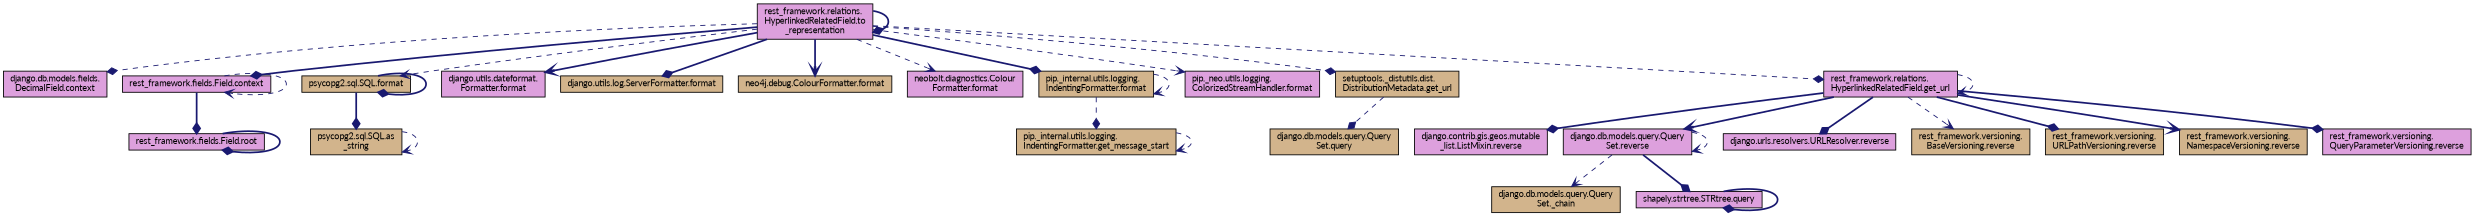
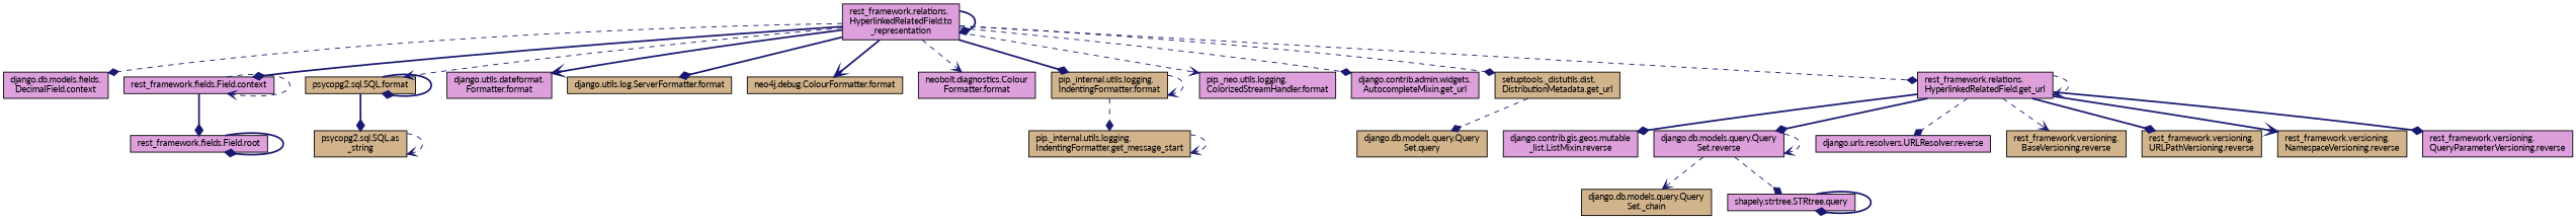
  digraph {
    fontname=Lato
    rankdir=TB
    node [color=black fillcolor=plum fontname=Lato fontsize=10 shape=record style=filled]
    edge [arrowhead=diamond color=midnightblue fontname=Lato fontsize=10 labelfontname=Helvetica labelfontsize=10 style=dashed]
    n1 [fontcolor=black height=0.2 label="rest_framework.relations.\lHyperlinkedRelatedField.to\l_representation" width=0.4]
    n2 [height=0.2 label="django.db.models.fields.\lDecimalField.context" width=0.4]
    n3 [height=0.2 label="rest_framework.fields.Field.context" width=0.4]
    n4 [fillcolor=tan height=0.2 label="psycopg2.sql.SQL.format" width=0.4]
    n5 [height=0.2 label="django.utils.dateformat.\lFormatter.format" width=0.4]
    n6 [fillcolor=tan height=0.2 label="django.utils.log.ServerFormatter.format" width=0.4]
    n7 [fillcolor=tan height=0.2 label="neo4j.debug.ColourFormatter.format" width=0.4]
    n8 [height=0.2 label="neobolt.diagnostics.Colour\lFormatter.format" width=0.4]
    n9 [fillcolor=tan height=0.2 label="pip._internal.utils.logging.\lIndentingFormatter.format" width=0.4]
    n10 [height=0.2 label="pip._neo.utils.logging.\lColorizedStreamHandler.format" width=0.4]
+   n11 [height=0.2 label="django.contrib.admin.widgets.\lAutocompleteMixin.get_url" width=0.4]
    n12 [fillcolor=tan height=0.2 label="setuptools._distutils.dist.\lDistributionMetadata.get_url" width=0.4]
    n13 [height=0.2 label="rest_framework.relations.\lHyperlinkedRelatedField.get_url" width=0.4]
    n14 [height=0.2 label="rest_framework.fields.Field.root" width=0.4]
    n15 [fillcolor=tan height=0.2 label="psycopg2.sql.SQL.as\l_string" width=0.4]
    n16 [fillcolor=tan height=0.2 label="pip._internal.utils.logging.\lIndentingFormatter.get_message_start" width=0.4]
    n17 [fillcolor=tan height=0.2 label="django.db.models.query.Query\lSet.query" width=0.4]
    n18 [height=0.2 label="django.contrib.gis.geos.mutable\l_list.ListMixin.reverse" width=0.4]
    n19 [height=0.2 label="django.db.models.query.Query\lSet.reverse" width=0.4]
    n20 [height=0.2 label="django.urls.resolvers.URLResolver.reverse" width=0.4]
    n21 [fillcolor=tan height=0.2 label="rest_framework.versioning.\lBaseVersioning.reverse" width=0.4]
    n22 [fillcolor=tan height=0.2 label="rest_framework.versioning.\lURLPathVersioning.reverse" width=0.4]
    n23 [fillcolor=tan height=0.2 label="rest_framework.versioning.\lNamespaceVersioning.reverse" width=0.4]
    n24 [height=0.2 label="rest_framework.versioning.\lQueryParameterVersioning.reverse" width=0.4]
    n25 [fillcolor=tan height=0.2 label="django.db.models.query.Query\lSet._chain" width=0.4]
    n26 [height=0.2 label="shapely.strtree.STRtree.query" width=0.4]
    n1 -> n1 [style=bold]
    n1 -> n2
    n1 -> n3 [style=bold]
    n1 -> n4 [arrowhead=vee]
    n1 -> n5 [arrowhead=vee style=bold]
    n1 -> n6 [style=bold]
    n1 -> n7 [arrowhead=vee style=bold]
    n1 -> n8 [arrowhead=vee]
    n1 -> n9 [style=bold]
    n1 -> n10 [arrowhead=vee]
+   n1 -> n11
    n1 -> n12
    n1 -> n13
    n3 -> n3 [arrowhead=vee]
    n3 -> n14 [style=bold]
    n4 -> n4 [style=bold]
    n4 -> n15 [style=bold]
    n9 -> n9 [arrowhead=vee]
    n9 -> n16
    n12 -> n17
    n13 -> n13 [arrowhead=vee]
    n13 -> n18 [style=bold]
-   n13 -> n19 [arrowhead=vee style=bold]
-   n13 -> n20 [style=bold]
+   n13 -> n19 [style=bold]
+   n13 -> n20
    n13 -> n21 [arrowhead=vee]
    n13 -> n22 [style=bold]
    n13 -> n23 [arrowhead=vee style=bold]
    n13 -> n24 [style=bold]
    n14 -> n14 [style=bold]
    n15 -> n15 [arrowhead=vee]
    n16 -> n16 [arrowhead=vee]
    n19 -> n19 [arrowhead=vee]
    n19 -> n25 [arrowhead=vee]
-   n19 -> n26 [style=bold]
+   n19 -> n26
    n26 -> n26 [style=bold]
  }
